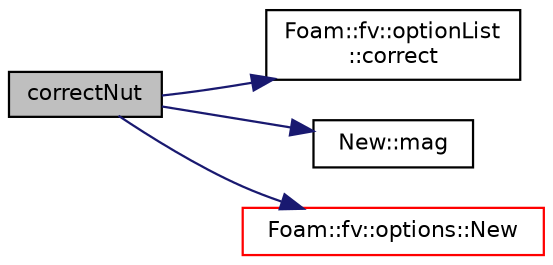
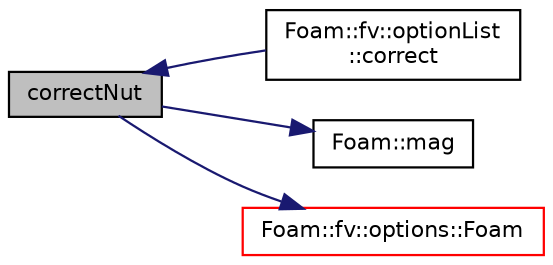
  digraph {
    rankdir=LR
    node [color=black fontname=Helvetica fontsize=10 shape=record]
    edge [color=midnightblue fontname=Helvetica fontsize=10 labelfontname=Helvetica labelfontsize=10 style=solid]
    n1 [fillcolor=grey75 fontcolor=black height=0.2 label=correctNut style=filled width=0.4]
    n2 [height=0.2 label="Foam::fv::optionList\l::correct" width=0.4]
-   n3 [height=0.2 label="New::mag" width=0.4]
-   n4 [color=red height=0.2 label="Foam::fv::options::New" width=0.4]
-   n1 -> n2
+   n3 [height=0.2 label="Foam::mag" width=0.4]
+   n4 [color=red height=0.2 label="Foam::fv::options::Foam" width=0.4]
+   n2 -> n1
    n1 -> n3
    n1 -> n4
  }
